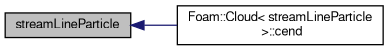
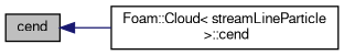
  digraph {
    rankdir=LR
    node [color=black fontname=FreeSans fontsize=10 shape=record]
-   n1 [fillcolor=grey75 fontcolor=black height=0.2 label=streamLineParticle style=filled width=0.4]
+   n1 [fillcolor=grey75 fontcolor=black height=0.2 label=cend style=filled width=0.4]
    n2 [height=0.2 label="Foam::Cloud\< streamLineParticle\l \>::cend" width=0.4]
    n1 -> n2 [color=midnightblue dir=back fontname=FreeSans fontsize=10 labelfontname=FreeSans labelfontsize=10 style=solid]
  }
